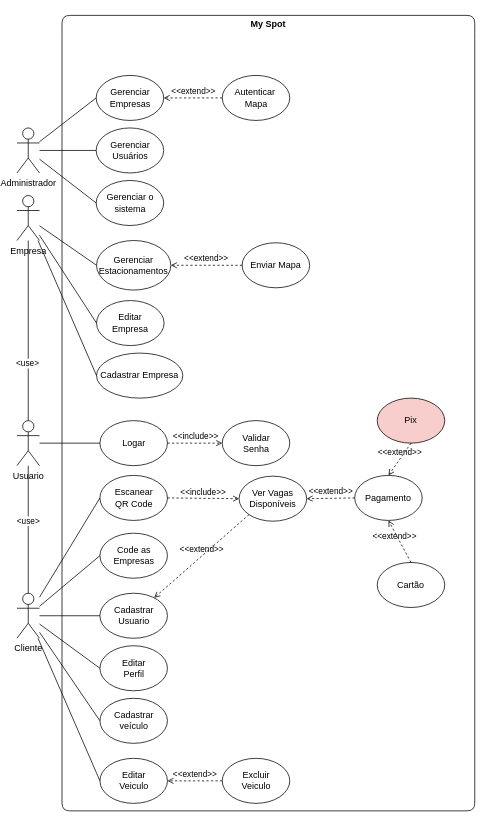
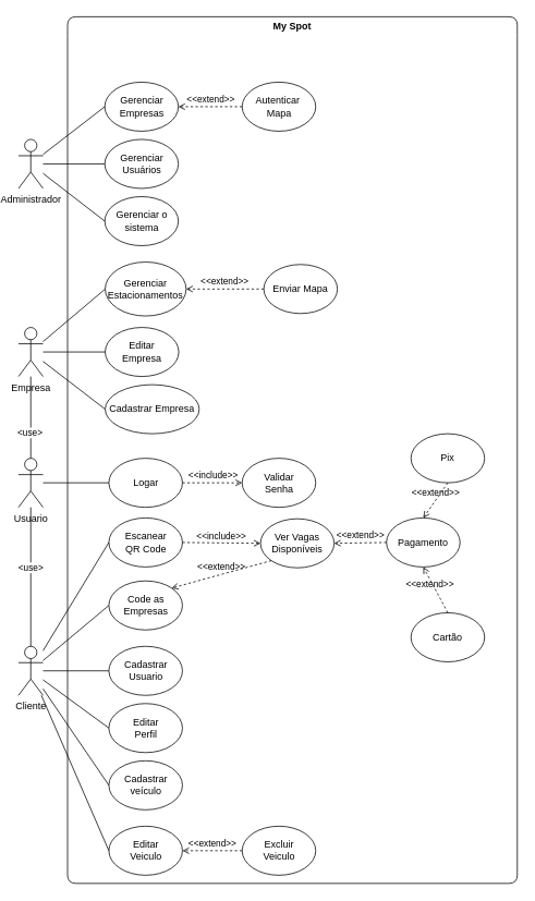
  <mxCell id="0" />
  <mxCell id="1" parent="0" />
  <mxCell id="2" value="My Spot" style="swimlane;startSize=23;shadow=0;swimlaneLine=0;strokeWidth=1;rounded=1;labelBackgroundColor=none;comic=0;enumerate=0;backgroundOutline=0;strokeColor=default;fillColor=none;" vertex="1" parent="1"><mxGeometry x="80" y="20" width="550" height="1060" as="geometry" /></mxCell>
  <mxCell id="3" value="&lt;div&gt;Gerenciar&lt;/div&gt;&lt;div&gt;Estacionamentos&lt;/div&gt;" style="ellipse;whiteSpace=wrap;html=1;shadow=0;swimlaneLine=1;strokeWidth=1;rounded=1;labelBackgroundColor=none;comic=0;enumerate=0;backgroundOutline=0;" vertex="1" parent="2"><mxGeometry x="46" y="300" width="99" height="66" as="geometry" /></mxCell>
  <mxCell id="4" value="Enviar Mapa" style="ellipse;whiteSpace=wrap;html=1;shadow=0;swimlaneLine=1;strokeWidth=1;rounded=1;labelBackgroundColor=none;comic=0;enumerate=0;backgroundOutline=0;" vertex="1" parent="2"><mxGeometry x="240" y="303" width="90" height="60" as="geometry" /></mxCell>
  <mxCell id="5" value="&amp;lt;&amp;lt;extend&amp;gt;&amp;gt;" style="html=1;verticalAlign=bottom;labelBackgroundColor=none;endArrow=open;endFill=0;dashed=1;rounded=1;exitX=0;exitY=0.5;exitDx=0;exitDy=0;entryX=1;entryY=0.5;entryDx=0;entryDy=0;comic=0;enumerate=0;backgroundOutline=0;" edge="1" parent="2" source="4" target="3"><mxGeometry width="160" relative="1" as="geometry"><mxPoint x="429.5" y="530" as="sourcePoint" /><mxPoint x="362.5" y="477" as="targetPoint" /></mxGeometry></mxCell>
  <mxCell id="6" value="Cadastrar&lt;div&gt;Usuario&lt;/div&gt;" style="ellipse;whiteSpace=wrap;html=1;shadow=0;swimlaneLine=1;strokeWidth=1;rounded=1;labelBackgroundColor=none;comic=0;enumerate=0;backgroundOutline=0;" vertex="1" parent="2"><mxGeometry x="50.5" y="770" width="90" height="60" as="geometry" /></mxCell>
  <mxCell id="7" value="Logar" style="ellipse;whiteSpace=wrap;html=1;shadow=0;swimlaneLine=1;strokeWidth=1;rounded=1;labelBackgroundColor=none;comic=0;enumerate=0;backgroundOutline=0;" vertex="1" parent="2"><mxGeometry x="50.5" y="540" width="90" height="60" as="geometry" /></mxCell>
  <mxCell id="8" value="Cadastrar veículo" style="ellipse;whiteSpace=wrap;html=1;shadow=0;swimlaneLine=1;strokeWidth=1;rounded=1;labelBackgroundColor=none;comic=0;enumerate=0;backgroundOutline=0;" vertex="1" parent="2"><mxGeometry x="50.5" y="910" width="90" height="60" as="geometry" /></mxCell>
  <mxCell id="9" value="&lt;div&gt;Escanear&lt;/div&gt;&lt;div&gt;QR Code&lt;/div&gt;" style="ellipse;whiteSpace=wrap;html=1;shadow=0;swimlaneLine=1;strokeWidth=1;rounded=1;labelBackgroundColor=none;comic=0;enumerate=0;backgroundOutline=0;" vertex="1" parent="2"><mxGeometry x="50.5" y="613" width="90" height="60" as="geometry" /></mxCell>
  <mxCell id="10" value="Pagamento" style="ellipse;whiteSpace=wrap;html=1;shadow=0;swimlaneLine=1;strokeWidth=1;rounded=1;labelBackgroundColor=none;comic=0;enumerate=0;backgroundOutline=0;" vertex="1" parent="2"><mxGeometry x="390" y="613" width="90" height="60" as="geometry" /></mxCell>
- <mxCell id="11" value="Pix" style="ellipse;whiteSpace=wrap;html=1;shadow=0;swimlaneLine=1;strokeWidth=1;rounded=1;labelBackgroundColor=none;comic=0;enumerate=0;backgroundOutline=0;fillColor=#f8cecc;" vertex="1" parent="2"><mxGeometry x="420" y="510" width="90" height="60" as="geometry" /></mxCell>
+ <mxCell id="11" value="Pix" style="ellipse;whiteSpace=wrap;html=1;shadow=0;swimlaneLine=1;strokeWidth=1;rounded=1;labelBackgroundColor=none;comic=0;enumerate=0;backgroundOutline=0;" vertex="1" parent="2"><mxGeometry x="420" y="510" width="90" height="60" as="geometry" /></mxCell>
  <mxCell id="12" value="Cartão" style="ellipse;whiteSpace=wrap;html=1;shadow=0;swimlaneLine=1;strokeWidth=1;rounded=1;labelBackgroundColor=none;comic=0;enumerate=0;backgroundOutline=0;" vertex="1" parent="2"><mxGeometry x="420" y="729" width="90" height="60" as="geometry" /></mxCell>
  <mxCell id="13" value="Ver Vagas Disponíveis" style="ellipse;whiteSpace=wrap;html=1;shadow=0;swimlaneLine=1;strokeWidth=1;rounded=1;labelBackgroundColor=none;comic=0;enumerate=0;backgroundOutline=0;" vertex="1" parent="2"><mxGeometry x="236" y="614" width="90" height="60" as="geometry" /></mxCell>
  <mxCell id="14" value="Code as Empresas" style="ellipse;whiteSpace=wrap;html=1;shadow=0;swimlaneLine=1;strokeWidth=1;rounded=1;labelBackgroundColor=none;comic=0;enumerate=0;backgroundOutline=0;" vertex="1" parent="2"><mxGeometry x="50.5" y="690" width="90" height="60" as="geometry" /></mxCell>
  <mxCell id="15" value="Cadastrar Empresa" style="ellipse;whiteSpace=wrap;html=1;shadow=0;swimlaneLine=1;strokeWidth=1;rounded=1;labelBackgroundColor=none;comic=0;enumerate=0;backgroundOutline=0;" vertex="1" parent="2"><mxGeometry x="46" y="450" width="115" height="60" as="geometry" /></mxCell>
  <mxCell id="16" value="&lt;div&gt;Editar&lt;/div&gt;&lt;div&gt;Perfil&lt;/div&gt;" style="ellipse;whiteSpace=wrap;html=1;shadow=0;swimlaneLine=1;strokeWidth=1;rounded=1;labelBackgroundColor=none;comic=0;enumerate=0;backgroundOutline=0;" vertex="1" parent="2"><mxGeometry x="50.5" y="840" width="90" height="60" as="geometry" /></mxCell>
  <mxCell id="17" value="&lt;div&gt;Editar&lt;/div&gt;&lt;div&gt;Empresa&lt;/div&gt;" style="ellipse;whiteSpace=wrap;html=1;shadow=0;swimlaneLine=1;strokeWidth=1;rounded=1;labelBackgroundColor=none;comic=0;enumerate=0;backgroundOutline=0;" vertex="1" parent="2"><mxGeometry x="46" y="380" width="90" height="60" as="geometry" /></mxCell>
  <mxCell id="18" value="&amp;lt;&amp;lt;include&amp;gt;&amp;gt;" style="html=1;verticalAlign=bottom;labelBackgroundColor=none;endArrow=open;endFill=0;dashed=1;rounded=1;exitX=1;exitY=0.5;exitDx=0;exitDy=0;entryX=0;entryY=0.5;entryDx=0;entryDy=0;comic=0;enumerate=0;backgroundOutline=0;" edge="1" parent="2" source="7" target="25"><mxGeometry width="160" relative="1" as="geometry"><mxPoint x="76.5" y="600" as="sourcePoint" /><mxPoint x="236.5" y="600" as="targetPoint" /></mxGeometry></mxCell>
  <mxCell id="19" value="&amp;lt;&amp;lt;include&amp;gt;&amp;gt;" style="html=1;verticalAlign=bottom;labelBackgroundColor=none;endArrow=open;endFill=0;dashed=1;rounded=1;exitX=1;exitY=0.5;exitDx=0;exitDy=0;comic=0;enumerate=0;backgroundOutline=0;entryX=0;entryY=0.5;entryDx=0;entryDy=0;" edge="1" parent="2" source="9" target="13"><mxGeometry width="160" relative="1" as="geometry"><mxPoint x="228" y="777" as="sourcePoint" /><mxPoint x="150" y="660" as="targetPoint" /></mxGeometry></mxCell>
  <mxCell id="20" value="&amp;lt;&amp;lt;extend&amp;gt;&amp;gt;" style="html=1;verticalAlign=bottom;labelBackgroundColor=none;endArrow=open;endFill=0;dashed=1;rounded=1;exitX=0;exitY=0.5;exitDx=0;exitDy=0;entryX=1;entryY=0.5;entryDx=0;entryDy=0;comic=0;enumerate=0;backgroundOutline=0;" edge="1" parent="2" source="10" target="13"><mxGeometry width="160" relative="1" as="geometry"><mxPoint x="246" y="654" as="sourcePoint" /><mxPoint x="175" y="695" as="targetPoint" /></mxGeometry></mxCell>
  <mxCell id="21" value="&amp;lt;&amp;lt;extend&amp;gt;&amp;gt;" style="html=1;verticalAlign=bottom;labelBackgroundColor=none;endArrow=open;endFill=0;dashed=1;rounded=1;exitX=0.5;exitY=0;exitDx=0;exitDy=0;entryX=0.5;entryY=1;entryDx=0;entryDy=0;comic=0;enumerate=0;backgroundOutline=0;" edge="1" parent="2" source="12" target="10"><mxGeometry x="0.025" y="7" width="160" relative="1" as="geometry"><mxPoint x="435" y="617" as="sourcePoint" /><mxPoint x="368" y="564" as="targetPoint" /><mxPoint as="offset" /></mxGeometry></mxCell>
  <mxCell id="22" value="&amp;lt;&amp;lt;extend&amp;gt;&amp;gt;" style="html=1;verticalAlign=bottom;labelBackgroundColor=none;endArrow=open;endFill=0;dashed=1;rounded=1;exitX=0.5;exitY=1;exitDx=0;exitDy=0;entryX=0.5;entryY=0;entryDx=0;entryDy=0;comic=0;enumerate=0;backgroundOutline=0;" edge="1" parent="2" source="11" target="10"><mxGeometry width="160" relative="1" as="geometry"><mxPoint x="445" y="627" as="sourcePoint" /><mxPoint x="378" y="574" as="targetPoint" /></mxGeometry></mxCell>
  <mxCell id="23" value="&lt;div&gt;Editar&lt;/div&gt;&lt;div&gt;Veiculo&lt;/div&gt;" style="ellipse;whiteSpace=wrap;html=1;shadow=0;swimlaneLine=1;strokeWidth=1;rounded=1;labelBackgroundColor=none;comic=0;enumerate=0;backgroundOutline=0;" vertex="1" parent="2"><mxGeometry x="50.5" y="990" width="90" height="60" as="geometry" /></mxCell>
- <mxCell id="24" value="&amp;lt;&amp;lt;extend&amp;gt;&amp;gt;" style="html=1;verticalAlign=bottom;labelBackgroundColor=none;endArrow=open;endFill=0;dashed=1;rounded=1;exitX=0;exitY=1;exitDx=0;exitDy=0;comic=0;enumerate=0;backgroundOutline=0;" edge="1" parent="2" source="13" target="6"><mxGeometry width="160" relative="1" as="geometry"><mxPoint x="305.5" y="729" as="sourcePoint" /><mxPoint x="234.5" y="770" as="targetPoint" /></mxGeometry></mxCell>
+ <mxCell id="24" value="&amp;lt;&amp;lt;extend&amp;gt;&amp;gt;" style="html=1;verticalAlign=bottom;labelBackgroundColor=none;endArrow=open;endFill=0;dashed=1;rounded=1;exitX=0;exitY=1;exitDx=0;exitDy=0;entryX=1;entryY=0;entryDx=0;entryDy=0;comic=0;enumerate=0;backgroundOutline=0;" edge="1" parent="2" source="13" target="14"><mxGeometry width="160" relative="1" as="geometry"><mxPoint x="305.5" y="729" as="sourcePoint" /><mxPoint x="234.5" y="770" as="targetPoint" /></mxGeometry></mxCell>
  <mxCell id="25" value="&lt;div&gt;Validar&lt;/div&gt;&lt;div&gt;Senha&lt;/div&gt;" style="ellipse;whiteSpace=wrap;html=1;shadow=0;swimlaneLine=1;strokeWidth=1;rounded=1;labelBackgroundColor=none;comic=0;enumerate=0;backgroundOutline=0;" vertex="1" parent="2"><mxGeometry x="213.5" y="540" width="90" height="60" as="geometry" /></mxCell>
  <mxCell id="26" value="Gerenciar o sistema" style="ellipse;whiteSpace=wrap;html=1;shadow=0;swimlaneLine=1;strokeWidth=1;rounded=1;labelBackgroundColor=none;comic=0;enumerate=0;backgroundOutline=0;" vertex="1" parent="2"><mxGeometry x="45.5" y="220" width="90" height="60" as="geometry" /></mxCell>
  <mxCell id="27" value="Gerenciar Empresas" style="ellipse;whiteSpace=wrap;html=1;shadow=0;swimlaneLine=1;strokeWidth=1;rounded=1;labelBackgroundColor=none;comic=0;enumerate=0;backgroundOutline=0;" vertex="1" parent="2"><mxGeometry x="45.5" y="80" width="90" height="60" as="geometry" /></mxCell>
  <mxCell id="28" value="Gerenciar Usuários" style="ellipse;whiteSpace=wrap;html=1;shadow=0;swimlaneLine=1;strokeWidth=1;rounded=1;labelBackgroundColor=none;comic=0;enumerate=0;backgroundOutline=0;" vertex="1" parent="2"><mxGeometry x="45.5" y="150" width="90" height="60" as="geometry" /></mxCell>
  <mxCell id="29" value="&lt;div&gt;Autenticar&amp;nbsp;&lt;/div&gt;&lt;div&gt;Mapa&lt;/div&gt;" style="ellipse;whiteSpace=wrap;html=1;shadow=0;swimlaneLine=1;strokeWidth=1;rounded=1;labelBackgroundColor=none;comic=0;enumerate=0;backgroundOutline=0;" vertex="1" parent="2"><mxGeometry x="213.5" y="80" width="90" height="60" as="geometry" /></mxCell>
  <mxCell id="30" value="&amp;lt;&amp;lt;extend&amp;gt;&amp;gt;" style="html=1;verticalAlign=bottom;labelBackgroundColor=none;endArrow=open;endFill=0;dashed=1;rounded=1;exitX=0;exitY=0.5;exitDx=0;exitDy=0;entryX=1;entryY=0.5;entryDx=0;entryDy=0;comic=0;enumerate=0;backgroundOutline=0;" edge="1" parent="2" source="29" target="27"><mxGeometry width="160" relative="1" as="geometry"><mxPoint x="183.5" y="140" as="sourcePoint" /><mxPoint x="110.5" y="179" as="targetPoint" /></mxGeometry></mxCell>
  <mxCell id="31" value="Excluir&lt;div&gt;Veiculo&lt;/div&gt;" style="ellipse;whiteSpace=wrap;html=1;shadow=0;swimlaneLine=1;strokeWidth=1;rounded=1;labelBackgroundColor=none;comic=0;enumerate=0;backgroundOutline=0;" vertex="1" parent="2"><mxGeometry x="213.5" y="990" width="90" height="60" as="geometry" /></mxCell>
  <mxCell id="32" value="&amp;lt;&amp;lt;extend&amp;gt;&amp;gt;" style="html=1;verticalAlign=bottom;labelBackgroundColor=none;endArrow=open;endFill=0;dashed=1;rounded=1;exitX=0;exitY=0.5;exitDx=0;exitDy=0;entryX=1;entryY=0.5;entryDx=0;entryDy=0;comic=0;enumerate=0;backgroundOutline=0;" edge="1" parent="2" source="31" target="23"><mxGeometry width="160" relative="1" as="geometry"><mxPoint x="190" y="1020" as="sourcePoint" /><mxPoint x="146" y="990" as="targetPoint" /></mxGeometry></mxCell>
  <mxCell id="33" style="edgeStyle=none;shape=connector;rounded=1;comic=0;orthogonalLoop=1;jettySize=auto;html=1;entryX=0;entryY=0.5;entryDx=0;entryDy=0;strokeColor=default;align=center;verticalAlign=middle;fontFamily=Helvetica;fontSize=11;fontColor=default;labelBackgroundColor=default;startFill=0;endArrow=none;" edge="1" parent="1" source="34" target="23"><mxGeometry relative="1" as="geometry" /></mxCell>
  <mxCell id="34" value="Cliente" style="shape=umlActor;verticalLabelPosition=bottom;verticalAlign=top;html=1;outlineConnect=0;shadow=0;swimlaneLine=1;strokeWidth=1;rounded=1;labelBackgroundColor=none;comic=0;enumerate=0;backgroundOutline=0;" vertex="1" parent="1"><mxGeometry x="20" y="790" width="30" height="60" as="geometry" /></mxCell>
  <mxCell id="35" style="rounded=1;orthogonalLoop=1;jettySize=auto;html=1;entryX=0;entryY=0.5;entryDx=0;entryDy=0;endArrow=none;startFill=0;comic=0;enumerate=0;backgroundOutline=0;" edge="1" parent="1" source="34" target="6"><mxGeometry relative="1" as="geometry" /></mxCell>
  <mxCell id="36" style="shape=connector;rounded=1;comic=0;orthogonalLoop=1;jettySize=auto;html=1;entryX=0;entryY=0.5;entryDx=0;entryDy=0;strokeColor=default;align=center;verticalAlign=middle;fontFamily=Helvetica;fontSize=11;fontColor=default;labelBackgroundColor=default;startFill=0;endArrow=none;" edge="1" parent="1" source="34" target="16"><mxGeometry relative="1" as="geometry" /></mxCell>
  <mxCell id="37" style="shape=connector;rounded=1;comic=0;orthogonalLoop=1;jettySize=auto;html=1;entryX=0;entryY=0.5;entryDx=0;entryDy=0;strokeColor=default;align=center;verticalAlign=middle;fontFamily=Helvetica;fontSize=11;fontColor=default;labelBackgroundColor=default;startFill=0;endArrow=none;" edge="1" parent="1" source="34" target="9"><mxGeometry relative="1" as="geometry" /></mxCell>
  <mxCell id="38" style="shape=connector;rounded=1;comic=0;orthogonalLoop=1;jettySize=auto;html=1;entryX=0;entryY=0.5;entryDx=0;entryDy=0;strokeColor=default;align=center;verticalAlign=middle;fontFamily=Helvetica;fontSize=11;fontColor=default;labelBackgroundColor=default;startFill=0;endArrow=none;" edge="1" parent="1" source="34" target="14"><mxGeometry relative="1" as="geometry" /></mxCell>
  <mxCell id="39" style="shape=connector;rounded=1;comic=0;orthogonalLoop=1;jettySize=auto;html=1;strokeColor=default;align=center;verticalAlign=middle;fontFamily=Helvetica;fontSize=11;fontColor=default;labelBackgroundColor=default;startFill=0;endArrow=none;" edge="1" parent="1" source="49" target="34"><mxGeometry relative="1" as="geometry" /></mxCell>
  <mxCell id="40" value="&amp;lt;use&amp;gt;" style="edgeLabel;html=1;align=center;verticalAlign=middle;resizable=0;points=[];rounded=1;fontFamily=Helvetica;fontSize=11;fontColor=default;labelBackgroundColor=default;" vertex="1" connectable="0" parent="39"><mxGeometry x="-0.144" y="-1" relative="1" as="geometry"><mxPoint as="offset" /></mxGeometry></mxCell>
  <mxCell id="41" style="edgeStyle=none;shape=connector;rounded=1;comic=0;orthogonalLoop=1;jettySize=auto;html=1;entryX=0;entryY=0.5;entryDx=0;entryDy=0;strokeColor=default;align=center;verticalAlign=middle;fontFamily=Helvetica;fontSize=11;fontColor=default;labelBackgroundColor=default;startFill=0;endArrow=none;" edge="1" parent="1" source="34" target="8"><mxGeometry relative="1" as="geometry" /></mxCell>
- <mxCell id="42" value="Empresa" style="shape=umlActor;verticalLabelPosition=bottom;verticalAlign=top;html=1;outlineConnect=0;shadow=0;swimlaneLine=1;strokeWidth=1;rounded=1;labelBackgroundColor=none;comic=0;enumerate=0;backgroundOutline=0;" vertex="1" parent="1"><mxGeometry x="20" y="260" width="30" height="60" as="geometry" /></mxCell>
+ <mxCell id="42" value="Empresa" style="shape=umlActor;verticalLabelPosition=bottom;verticalAlign=top;html=1;outlineConnect=0;shadow=0;swimlaneLine=1;strokeWidth=1;rounded=1;labelBackgroundColor=none;comic=0;enumerate=0;backgroundOutline=0;" vertex="1" parent="1"><mxGeometry x="20" y="400" width="30" height="60" as="geometry" /></mxCell>
  <mxCell id="43" style="shape=connector;rounded=1;comic=0;orthogonalLoop=1;jettySize=auto;html=1;entryX=0;entryY=0.5;entryDx=0;entryDy=0;strokeColor=default;align=center;verticalAlign=middle;fontFamily=Helvetica;fontSize=11;fontColor=default;labelBackgroundColor=default;startFill=0;endArrow=none;" edge="1" parent="1" source="42" target="15"><mxGeometry relative="1" as="geometry" /></mxCell>
  <mxCell id="44" style="shape=connector;rounded=1;comic=0;orthogonalLoop=1;jettySize=auto;html=1;entryX=0;entryY=0.5;entryDx=0;entryDy=0;strokeColor=default;align=center;verticalAlign=middle;fontFamily=Helvetica;fontSize=11;fontColor=default;labelBackgroundColor=default;startFill=0;endArrow=none;" edge="1" parent="1" source="42" target="3"><mxGeometry relative="1" as="geometry" /></mxCell>
  <mxCell id="45" style="shape=connector;rounded=1;comic=0;orthogonalLoop=1;jettySize=auto;html=1;entryX=0;entryY=0.5;entryDx=0;entryDy=0;strokeColor=default;align=center;verticalAlign=middle;fontFamily=Helvetica;fontSize=11;fontColor=default;labelBackgroundColor=default;startFill=0;endArrow=none;" edge="1" parent="1" source="42" target="17"><mxGeometry relative="1" as="geometry" /></mxCell>
  <mxCell id="46" style="shape=connector;rounded=1;comic=0;orthogonalLoop=1;jettySize=auto;html=1;strokeColor=default;align=center;verticalAlign=middle;fontFamily=Helvetica;fontSize=11;fontColor=default;labelBackgroundColor=default;startFill=0;endArrow=none;" edge="1" parent="1" source="49" target="42"><mxGeometry relative="1" as="geometry" /></mxCell>
  <mxCell id="47" value="&amp;lt;use&amp;gt;" style="edgeLabel;html=1;align=center;verticalAlign=middle;resizable=0;points=[];rounded=1;fontFamily=Helvetica;fontSize=11;fontColor=default;labelBackgroundColor=default;" vertex="1" connectable="0" parent="46"><mxGeometry x="-0.361" y="2" relative="1" as="geometry"><mxPoint as="offset" /></mxGeometry></mxCell>
  <mxCell id="48" style="edgeStyle=none;shape=connector;rounded=1;comic=0;orthogonalLoop=1;jettySize=auto;html=1;entryX=0;entryY=0.5;entryDx=0;entryDy=0;strokeColor=default;align=center;verticalAlign=middle;fontFamily=Helvetica;fontSize=11;fontColor=default;labelBackgroundColor=default;startFill=0;endArrow=none;" edge="1" parent="1" source="49" target="7"><mxGeometry relative="1" as="geometry" /></mxCell>
  <mxCell id="49" value="Usuario" style="shape=umlActor;verticalLabelPosition=bottom;verticalAlign=top;html=1;outlineConnect=0;shadow=0;swimlaneLine=1;strokeWidth=1;rounded=1;labelBackgroundColor=none;comic=0;enumerate=0;backgroundOutline=0;" vertex="1" parent="1"><mxGeometry x="20" y="560" width="30" height="60" as="geometry" /></mxCell>
  <mxCell id="50" value="Administrador" style="shape=umlActor;verticalLabelPosition=bottom;verticalAlign=top;html=1;outlineConnect=0;shadow=0;swimlaneLine=1;strokeWidth=1;rounded=1;labelBackgroundColor=none;comic=0;enumerate=0;backgroundOutline=0;" vertex="1" parent="1"><mxGeometry x="20" y="170" width="30" height="60" as="geometry" /></mxCell>
  <mxCell id="51" style="shape=connector;rounded=1;comic=0;orthogonalLoop=1;jettySize=auto;html=1;entryX=0;entryY=0.5;entryDx=0;entryDy=0;strokeColor=default;align=center;verticalAlign=middle;fontFamily=Helvetica;fontSize=11;fontColor=default;labelBackgroundColor=default;startFill=0;endArrow=none;" edge="1" parent="1" source="50" target="26"><mxGeometry relative="1" as="geometry" /></mxCell>
  <mxCell id="52" style="edgeStyle=none;shape=connector;rounded=1;comic=0;orthogonalLoop=1;jettySize=auto;html=1;entryX=0;entryY=0.5;entryDx=0;entryDy=0;strokeColor=default;align=center;verticalAlign=middle;fontFamily=Helvetica;fontSize=11;fontColor=default;labelBackgroundColor=default;startFill=0;endArrow=none;" edge="1" parent="1" source="50" target="28"><mxGeometry relative="1" as="geometry" /></mxCell>
  <mxCell id="53" style="edgeStyle=none;shape=connector;rounded=1;comic=0;orthogonalLoop=1;jettySize=auto;html=1;entryX=0;entryY=0.5;entryDx=0;entryDy=0;strokeColor=default;align=center;verticalAlign=middle;fontFamily=Helvetica;fontSize=11;fontColor=default;labelBackgroundColor=default;startFill=0;endArrow=none;" edge="1" parent="1" source="50" target="27"><mxGeometry relative="1" as="geometry" /></mxCell>
